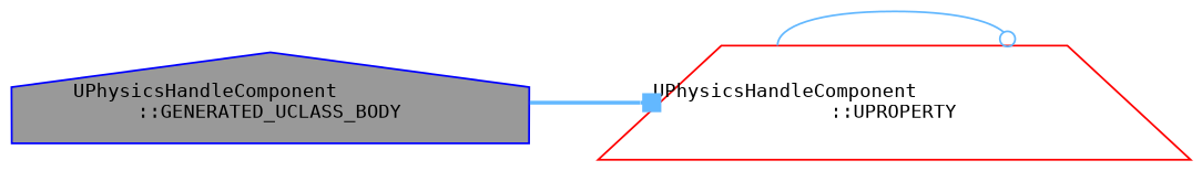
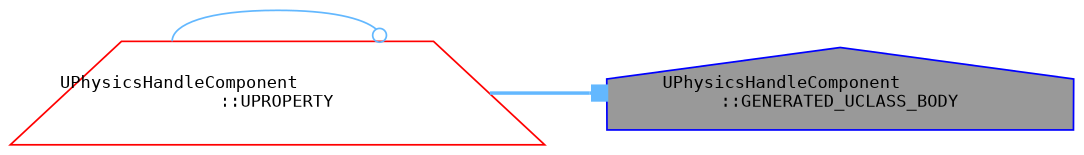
  digraph {
    rankdir=LR
    fontname="DejaVu Sans Mono"
    node [fontname="DejaVu Sans Mono" fontsize=10 style=filled]
    edge [color=steelblue1 fontname="DejaVu Sans Mono" fontsize=10 labelfontname=Helvetica labelfontsize=10]
    n1 [color=blue fillcolor=grey60 fontcolor=black height=0.2 label="UPhysicsHandleComponent\l::GENERATED_UCLASS_BODY" shape=house width=0.4]
    n2 [color=red fillcolor=white height=0.2 label="UPhysicsHandleComponent\l::UPROPERTY" shape=trapezium width=0.4]
-   n1 -> n2 [style=bold arrowhead=box]
+   n2 -> n1 [style=bold arrowhead=box]
    n2 -> n2 [style=solid arrowhead=odot]
  }
